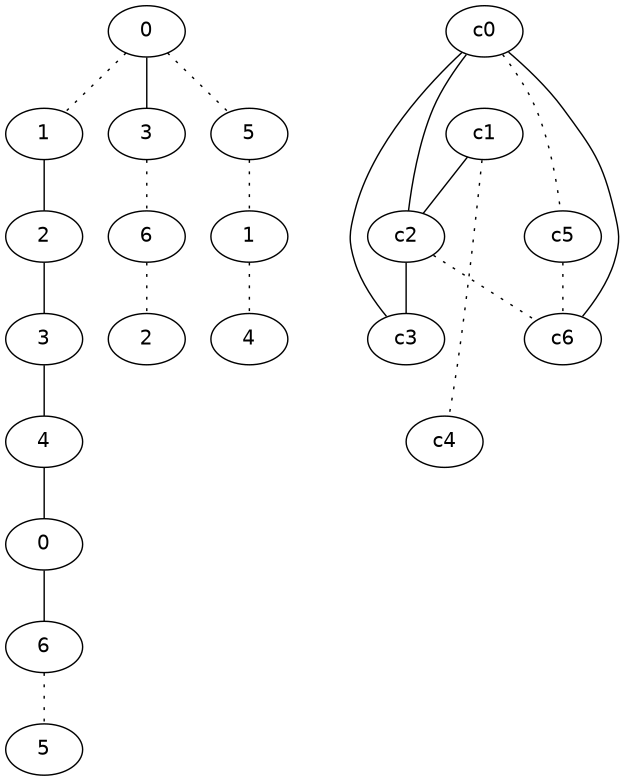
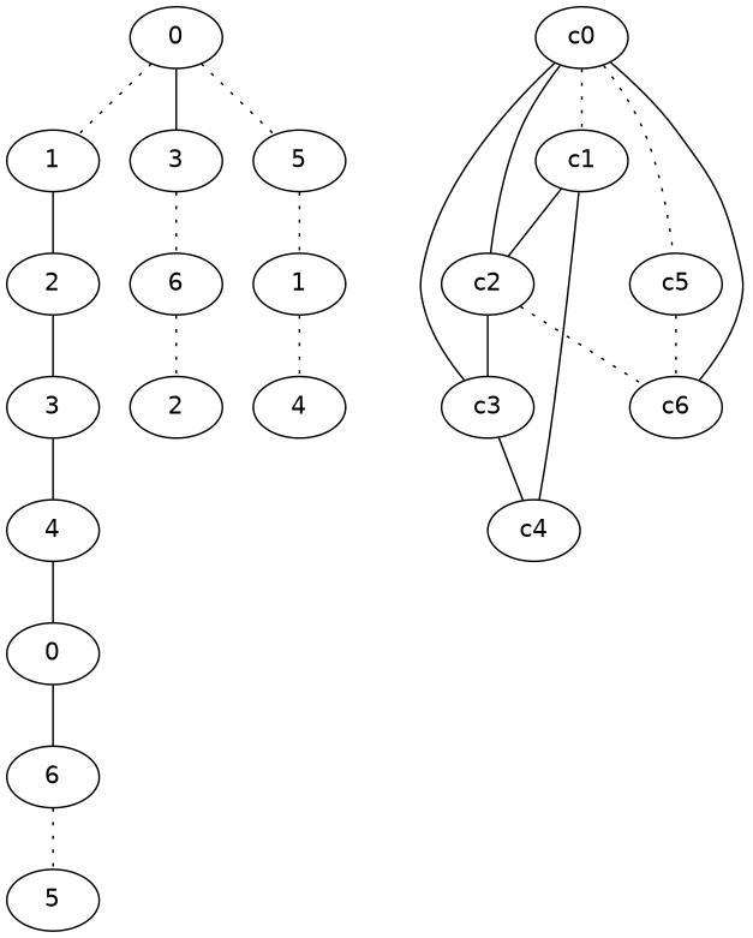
  graph {
    fontname="DejaVu Sans"
    node [fontname="DejaVu Sans"]
    edge [fontname="DejaVu Sans"]
    n1 [label=0]
    n2 [label=1]
    n3 [label=3]
    n4 [label=5]
    n5 [label=2]
    n6 [label=6]
    n7 [label=1]
    n8 [label=3]
    n9 [label=4]
    n10 [label=0]
    n11 [label=6]
    n12 [label=5]
    n13 [label=2]
    n14 [label=4]
    c0
    c1
    c3
    c5
    c6
    c2
    c4
    n1 -- n2 [style=dotted]
    n1 -- n3
    n1 -- n4 [style=dotted]
    n2 -- n5
    n3 -- n6 [style=dotted]
    n4 -- n7 [style=dotted]
    n5 -- n8
    n6 -- n13 [style=dotted]
    n7 -- n14 [style=dotted]
    n8 -- n9
    n9 -- n10
    n10 -- n11
    n11 -- n12 [style=dotted]
+   c0 -- c1 [style=dotted]
    c0 -- c3
    c0 -- c5 [style=dotted]
    c0 -- c6
    c0 -- c2
    c1 -- c2
-   c1 -- c4 [style=dotted]
+   c1 -- c4 [style=solid]
+   c3 -- c4
    c5 -- c6 [style=dotted]
    c2 -- c3
    c2 -- c6 [style=dotted]
  }
